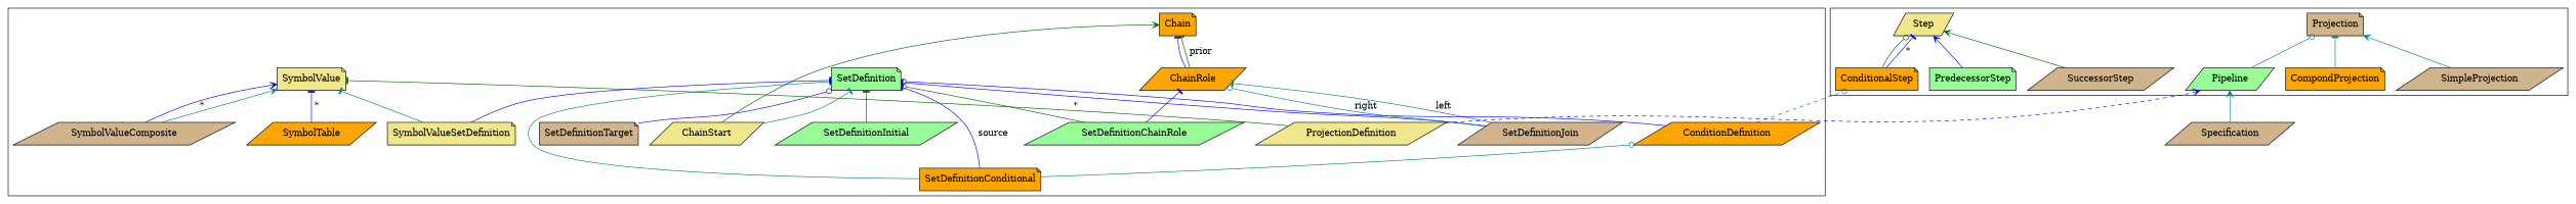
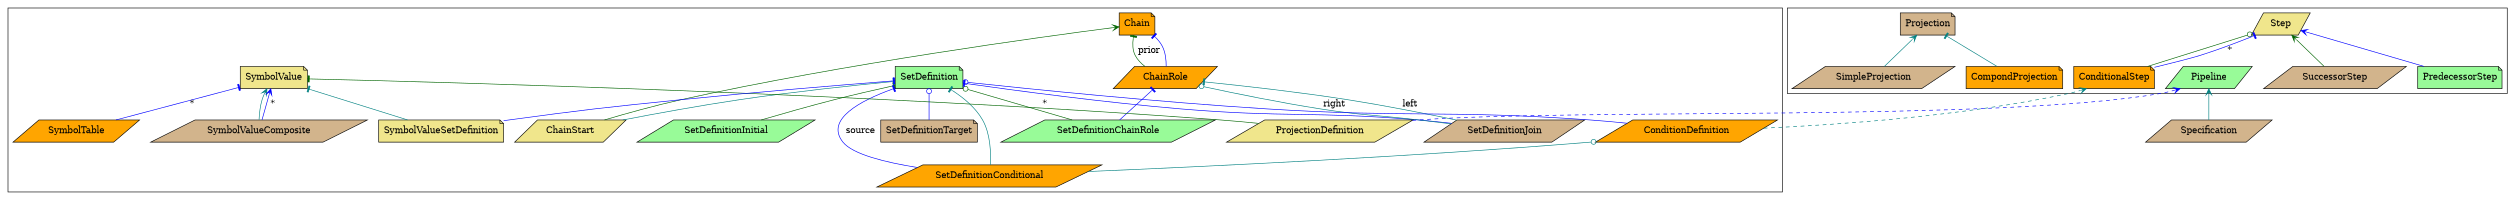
  digraph {
    rankdir=BT
    node [fillcolor=tan shape=parallelogram style=filled]
    edge [arrowhead=tee color=blue]
    PredecessorStep [fillcolor=palegreen shape=note]
    Step [fillcolor=khaki]
    SuccessorStep
    ConditionalStep [fillcolor=orange shape=note]
    Pipeline [fillcolor=palegreen]
    Projection [shape=note]
    SimpleProjection
    CompondProjection [fillcolor=orange shape=note]
    SetDefinitionInitial [fillcolor=palegreen]
    SetDefinition [fillcolor=palegreen shape=note]
    SetDefinitionTarget [shape=note]
    SetDefinitionChainRole [fillcolor=palegreen]
    ChainRole [fillcolor=orange]
    SetDefinitionJoin
-   SetDefinitionConditional [fillcolor=orange shape=note]
+   SetDefinitionConditional [fillcolor=orange]
    ConditionDefinition [fillcolor=orange]
    Chain [fillcolor=orange shape=note]
    ChainStart [fillcolor=khaki]
    ProjectionDefinition [fillcolor=khaki]
    SymbolValue [fillcolor=khaki shape=note]
    SymbolTable [fillcolor=orange]
    SymbolValueComposite
    SymbolValueSetDefinition [fillcolor=khaki shape=note]
    Specification
    subgraph cluster_1 {
      PredecessorStep
      Step
      SuccessorStep
      ConditionalStep
      Pipeline
      Projection
      SimpleProjection
      CompondProjection
    }
    subgraph cluster_2 {
      SetDefinitionInitial
      SetDefinition
      SetDefinitionTarget
      SetDefinitionChainRole
      ChainRole
      SetDefinitionJoin
      SetDefinitionConditional
      ConditionDefinition
      Chain
      ChainStart
      ProjectionDefinition
      SymbolValue
      SymbolTable
      SymbolValueComposite
      SymbolValueSetDefinition
    }
    PredecessorStep -> Step [arrowhead=vee]
    SuccessorStep -> Step [arrowhead=vee color=darkgreen]
    ConditionalStep -> Step [arrowhead=odot color=darkgreen]
    ConditionalStep -> Step [label=" *"]
-   Pipeline -> Projection [arrowhead=odot color=teal]
    SimpleProjection -> Projection [arrowhead=vee color=teal]
    CompondProjection -> Projection [color=teal]
    SetDefinitionInitial -> SetDefinition [color=darkgreen]
    SetDefinitionTarget -> SetDefinition [arrowhead=odot]
    SetDefinitionChainRole -> SetDefinition [arrowhead=odot color=darkgreen]
    SetDefinitionChainRole -> ChainRole
    ChainRole -> Chain
    ChainRole -> Chain [color=darkgreen label=" prior"]
    SetDefinitionJoin -> SetDefinition
    SetDefinitionJoin -> ChainRole [color=teal label=" left"]
    SetDefinitionJoin -> ChainRole [arrowhead=odot color=teal label=" right"]
    SetDefinitionConditional -> SetDefinition [color=teal]
    SetDefinitionConditional -> SetDefinition [label=" source"]
    SetDefinitionConditional -> ConditionDefinition [arrowhead=odot color=teal]
-   ConditionDefinition -> ConditionalStep [arrowhead=odot color=teal style=dashed]
+   ConditionDefinition -> ConditionalStep [arrowhead=vee color=teal style=dashed]
    ConditionDefinition -> SetDefinition [arrowhead=odot]
    ChainStart -> SetDefinition [color=teal]
    ChainStart -> Chain [arrowhead=vee color=darkgreen]
    ProjectionDefinition -> Pipeline [arrowhead=vee style=dashed]
    ProjectionDefinition -> SymbolValue [color=darkgreen label=" *"]
    SymbolTable -> SymbolValue [label=" *"]
    SymbolValueComposite -> SymbolValue [arrowhead=vee color=teal]
    SymbolValueComposite -> SymbolValue [arrowhead=vee label=" *"]
    SymbolValueSetDefinition -> SetDefinition
    SymbolValueSetDefinition -> SymbolValue [color=teal]
    Specification -> Pipeline [arrowhead=vee color=teal]
  }
